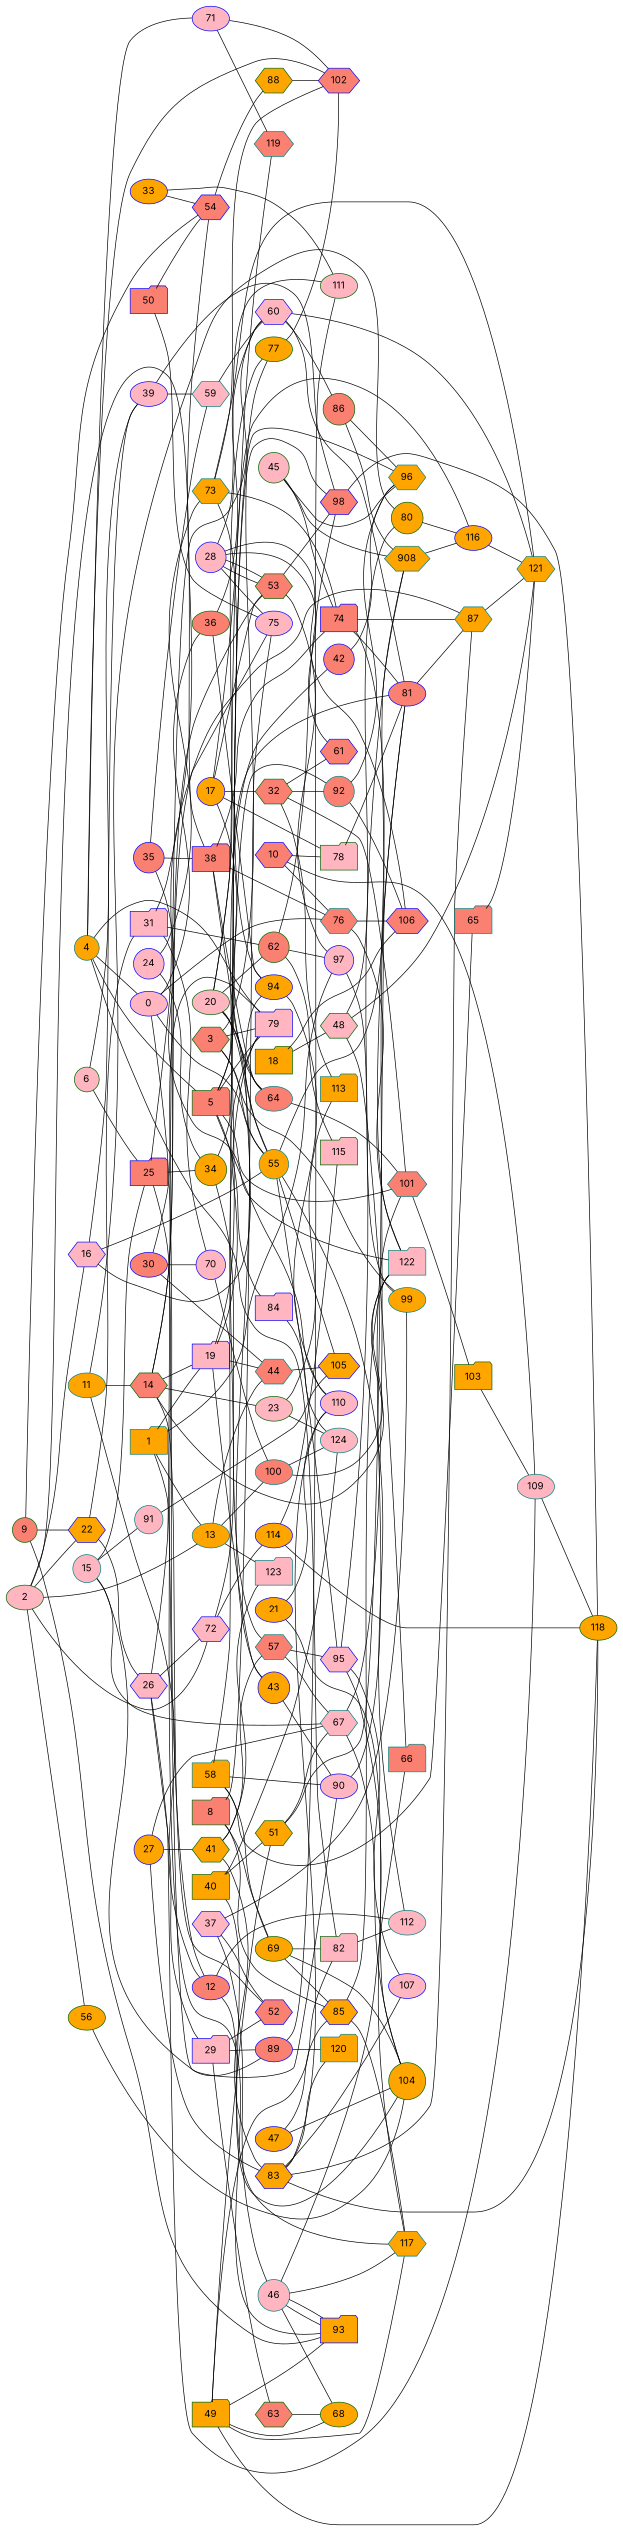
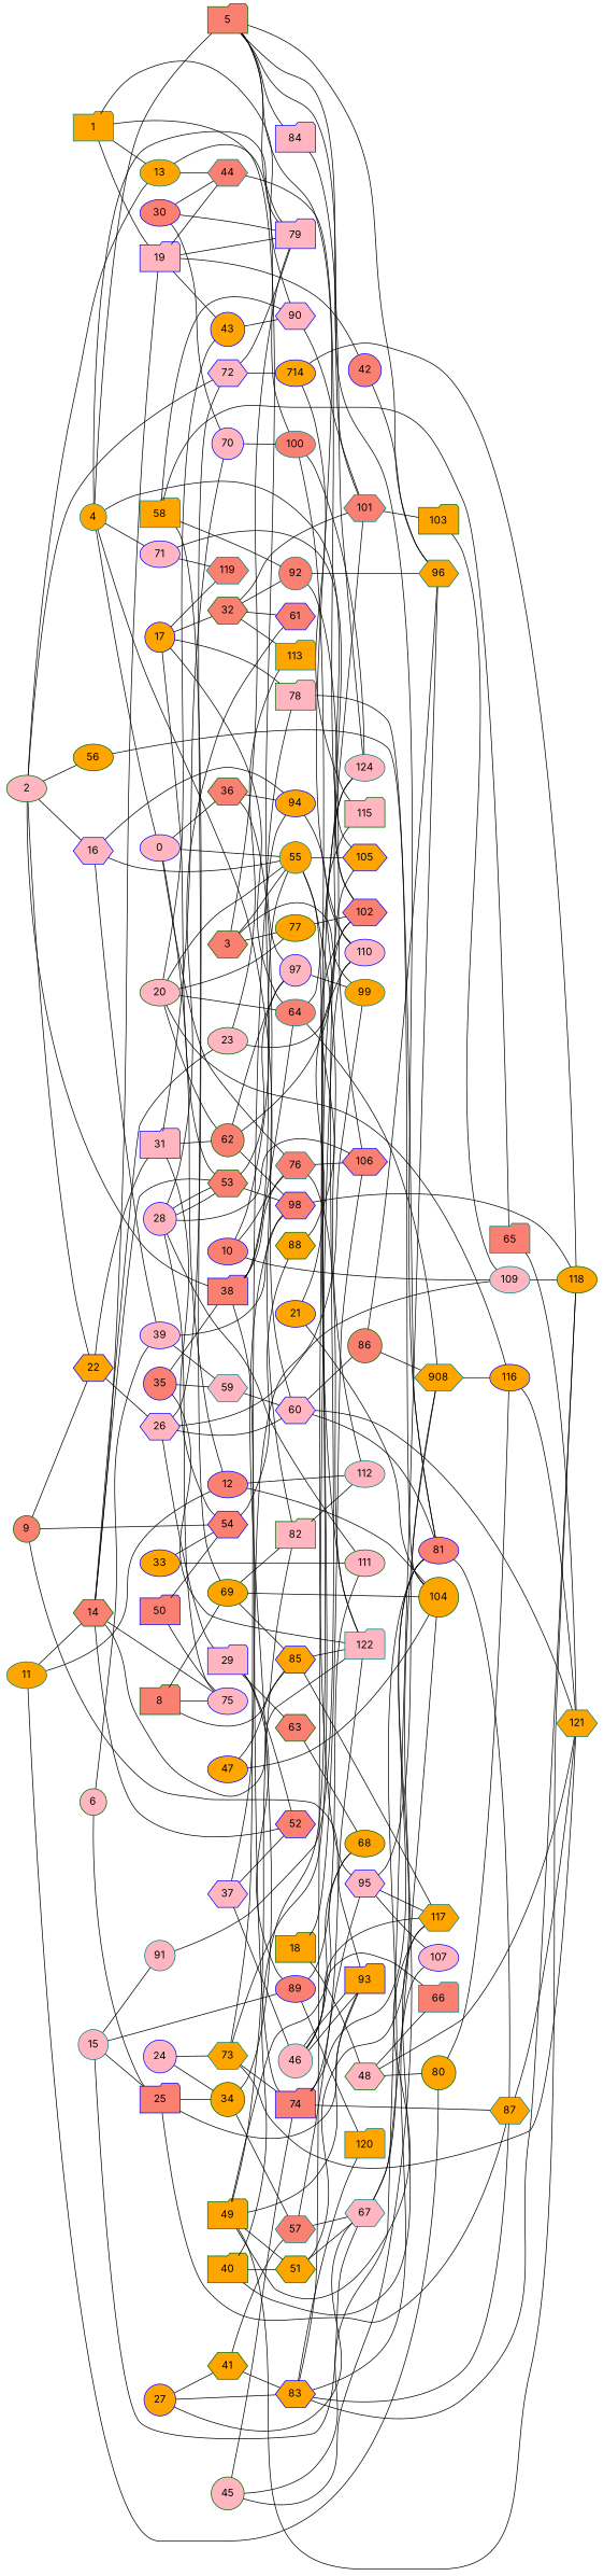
  graph {
    fontname=Inter
    rankdir=LR
    node [color=blue fillcolor=orange fontname=Inter shape=hexagon style=filled]
    edge [fontname=Inter]
    1 [color=teal shape=folder]
    13 [color=teal shape=ellipse]
    19 [fillcolor=lightpink shape=folder]
-   90 [fillcolor=lightpink shape=ellipse]
+   90 [fillcolor=lightpink]
    97 [fillcolor=lightpink shape=circle]
    44 [color=teal fillcolor=salmon]
    100 [color=teal fillcolor=salmon shape=ellipse]
-   123 [color=teal fillcolor=lightpink shape=folder]
    79 [fillcolor=lightpink shape=folder]
    42 [fillcolor=salmon shape=circle]
    43 [shape=circle]
    101 [color=teal fillcolor=salmon]
    99 [color=teal shape=ellipse]
    2 [color=darkgreen fillcolor=lightpink shape=ellipse]
    16 [fillcolor=lightpink]
    22
    38 [fillcolor=salmon shape=folder]
    56 [color=darkgreen shape=ellipse]
    72 [fillcolor=lightpink]
    55 [color=teal shape=circle]
    39 [fillcolor=lightpink shape=ellipse]
    94 [shape=ellipse]
    26 [fillcolor=lightpink]
    31 [fillcolor=lightpink shape=folder]
    76 [color=teal fillcolor=salmon]
    64 [color=teal fillcolor=salmon shape=ellipse]
    74 [fillcolor=salmon shape=folder]
    104 [color=darkgreen shape=circle]
-   114 [shape=ellipse]
+   114 [shape=ellipse label=714]
    3 [color=darkgreen fillcolor=salmon]
    77 [color=darkgreen shape=ellipse]
    112 [color=teal fillcolor=lightpink shape=ellipse]
    105
    n34 [color=teal label=908]
    95 [fillcolor=lightpink]
    102 [fillcolor=salmon]
    4 [color=teal shape=circle]
    5 [color=darkgreen fillcolor=salmon shape=folder]
    n39 [fillcolor=lightpink label=0 shape=ellipse]
    71 [fillcolor=lightpink shape=ellipse]
    82 [color=darkgreen fillcolor=lightpink shape=folder]
    81 [fillcolor=salmon shape=ellipse]
    84 [fillcolor=lightpink shape=folder]
    96 [color=teal]
    110 [fillcolor=lightpink shape=ellipse]
    12 [fillcolor=salmon shape=ellipse]
-   36 [color=darkgreen fillcolor=salmon shape=ellipse]
+   36 [color=darkgreen fillcolor=salmon]
    119 [color=teal fillcolor=salmon]
    87 [color=teal]
    124 [color=teal fillcolor=lightpink shape=ellipse]
    103 [color=darkgreen shape=folder]
    6 [color=darkgreen fillcolor=lightpink shape=circle]
    25 [fillcolor=salmon shape=folder]
    93 [shape=folder]
    34 [color=darkgreen shape=circle]
    98 [fillcolor=salmon]
    59 [color=teal fillcolor=lightpink]
    60 [fillcolor=lightpink]
    122 [color=teal fillcolor=lightpink shape=folder]
    106 [fillcolor=salmon]
    8 [color=darkgreen fillcolor=salmon shape=folder]
    69 [color=darkgreen shape=ellipse]
    75 [fillcolor=lightpink shape=ellipse]
    85
    117 [color=teal]
    9 [color=darkgreen fillcolor=salmon shape=circle]
    54 [fillcolor=salmon]
    88 [color=darkgreen]
-   10 [fillcolor=salmon]
+   10 [fillcolor=salmon shape=ellipse]
    78 [color=darkgreen fillcolor=lightpink shape=folder]
    109 [color=teal fillcolor=lightpink shape=ellipse]
    118 [color=darkgreen shape=ellipse]
    11 [color=teal shape=ellipse]
    14 [color=darkgreen fillcolor=salmon]
    80 [color=darkgreen shape=circle]
    23 [color=darkgreen fillcolor=lightpink shape=ellipse]
    52 [fillcolor=salmon]
    53 [color=darkgreen fillcolor=salmon]
    116 [shape=ellipse]
    113 [color=teal shape=folder]
    15 [color=teal fillcolor=lightpink shape=circle]
    67 [color=teal fillcolor=lightpink]
    89 [fillcolor=salmon shape=ellipse]
    91 [color=teal fillcolor=lightpink shape=circle]
    111 [color=darkgreen fillcolor=lightpink shape=ellipse]
    120 [color=teal shape=folder]
    17 [shape=circle]
    32 [color=darkgreen fillcolor=salmon]
    61 [fillcolor=salmon]
    92 [color=teal fillcolor=salmon shape=circle]
    18 [color=darkgreen shape=folder]
    48 [color=darkgreen fillcolor=lightpink]
    66 [color=teal fillcolor=salmon shape=folder]
    121 [color=teal]
    20 [color=darkgreen fillcolor=lightpink shape=ellipse]
    62 [color=darkgreen fillcolor=salmon shape=circle]
    115 [color=darkgreen fillcolor=lightpink shape=folder]
    21 [shape=ellipse]
    29 [fillcolor=lightpink shape=folder]
    70 [fillcolor=lightpink shape=circle]
    24 [fillcolor=lightpink shape=circle]
    73 [color=teal]
    57 [color=teal fillcolor=salmon]
    63 [color=darkgreen fillcolor=salmon]
    86 [color=darkgreen fillcolor=salmon shape=circle]
    27 [shape=circle]
    41 [color=darkgreen]
    83
    107 [fillcolor=lightpink shape=ellipse]
    28 [fillcolor=lightpink shape=circle]
    68 [color=darkgreen shape=ellipse]
    30 [fillcolor=salmon shape=ellipse]
    33 [shape=ellipse]
    35 [fillcolor=salmon shape=circle]
    37 [fillcolor=lightpink]
    46 [color=teal fillcolor=lightpink shape=circle]
    40 [color=darkgreen shape=folder]
    51 [color=darkgreen]
    45 [color=darkgreen fillcolor=lightpink shape=circle]
    47 [shape=ellipse]
    49 [color=darkgreen shape=folder]
    50 [fillcolor=salmon shape=folder]
    58 [color=teal shape=folder]
    65 [color=teal fillcolor=salmon shape=folder]
    1 -- 13
    1 -- 19
    1 -- 90
    1 -- 97
    13 -- 44
    13 -- 100
-   13 -- 123
    19 -- 44
    19 -- 79
    19 -- 42
    19 -- 43
    90 -- 101
    97 -- 99
    44 -- 105
    100 -- 124
    100 -- 122
    42 -- 96
    43 -- 90
    101 -- 103
    2 -- 13
    2 -- 16
    2 -- 22
    2 -- 38
    2 -- 56
    2 -- 72
    16 -- 55
    16 -- 39
    16 -- 94
    22 -- 26
    22 -- 31
    38 -- 55
    38 -- 76
    38 -- 64
    38 -- 74
    56 -- 104
    72 -- 79
    72 -- 114
    55 -- 112
    55 -- 105
-   55 -- n34
+   64 -- n34
    55 -- 95
    39 -- 98
    39 -- 59
    94 -- 110
    26 -- 72
    26 -- 60
    26 -- 109
    26 -- 29
    31 -- 54
    31 -- 62
    31 -- 70
    76 -- 122
    76 -- 106
    64 -- 101
    74 -- 81
    74 -- 87
    74 -- 122
    114 -- 118
    114 -- 115
    3 -- 79
    3 -- 99
    3 -- 55
    3 -- 77
    77 -- 102
    n34 -- 116
    95 -- n34
    95 -- 117
    95 -- 107
    4 -- 79
    4 -- 102
    4 -- 5
    4 -- n39
    4 -- 71
    4 -- 82
    5 -- 79
    5 -- 101
    5 -- 81
    5 -- 84
    5 -- 96
    5 -- 110
    n39 -- 55
    n39 -- 76
    n39 -- 12
    n39 -- 36
    71 -- 102
    71 -- 119
    82 -- 112
    81 -- 87
    84 -- 124
    12 -- 104
    12 -- 112
    36 -- 94
    36 -- 60
    87 -- 121
    103 -- 109
    6 -- 39
    6 -- 25
    25 -- 87
    25 -- 93
    25 -- 34
    34 -- 98
    34 -- 57
    98 -- 118
    59 -- 60
    60 -- 81
    60 -- 121
    60 -- 86
    8 -- 69
    8 -- 75
    8 -- 85
    69 -- 104
    69 -- 82
    69 -- 85
    85 -- 122
    85 -- 117
    9 -- 22
    9 -- 93
    9 -- 54
    54 -- 88
    88 -- 102
    10 -- 76
    10 -- 78
    10 -- 109
    78 -- 81
    109 -- 118
    11 -- 12
    11 -- 14
    11 -- 80
    14 -- 19
    14 -- 122
    14 -- 75
    14 -- 23
    14 -- 52
    14 -- 53
    80 -- 116
    23 -- 124
    23 -- 113
    53 -- 97
    53 -- 98
    116 -- 121
    15 -- 25
    15 -- 67
    15 -- 89
    15 -- 91
    67 -- 104
    67 -- 81
    89 -- 111
    89 -- 120
    91 -- 105
    17 -- 64
    17 -- 119
    17 -- 78
    17 -- 53
    17 -- 32
    32 -- 101
    32 -- 113
    32 -- 61
    32 -- 92
    92 -- 96
    92 -- 106
    18 -- 106
    18 -- 48
    48 -- 80
    48 -- 66
    48 -- 121
    20 -- 43
    20 -- 55
    20 -- 64
    20 -- 77
    20 -- 116
    20 -- 62
    62 -- 97
    62 -- 98
    62 -- 115
    21 -- 104
    21 -- 110
    29 -- 52
    29 -- 89
    29 -- 63
    70 -- 100
    24 -- 34
    24 -- 73
    73 -- 94
    73 -- 74
    73 -- 102
    73 -- 121
    57 -- 95
    57 -- 67
    63 -- 68
    86 -- n34
    86 -- 96
    27 -- 67
    27 -- 41
    27 -- 83
-   41 -- 123
    41 -- 57
    41 -- 83
    83 -- 110
    83 -- 87
    83 -- 118
    83 -- 120
    83 -- 107
    28 -- 106
    28 -- 75
    28 -- 53
    28 -- 53
    28 -- 111
    28 -- 61
    30 -- 44
    30 -- 79
    30 -- 70
    33 -- 54
    33 -- 111
    35 -- 38
    35 -- 59
    35 -- 122
    37 -- 99
    37 -- 52
    37 -- 46
    46 -- 93
    46 -- 93
    46 -- 117
    46 -- 66
    46 -- 68
    40 -- 124
    40 -- 117
    40 -- 51
    51 -- 81
    51 -- 67
    45 -- 74
    45 -- n34
    45 -- 96
    47 -- 104
    47 -- 85
    49 -- 82
    49 -- 93
    49 -- 117
    49 -- 118
    49 -- 68
    49 -- 51
    50 -- 75
    50 -- 54
    58 -- 90
    58 -- 69
    58 -- 92
    58 -- 65
    65 -- 121
  }
